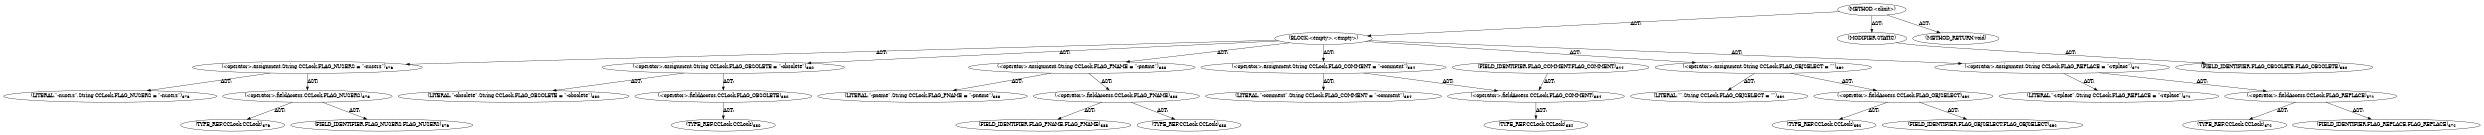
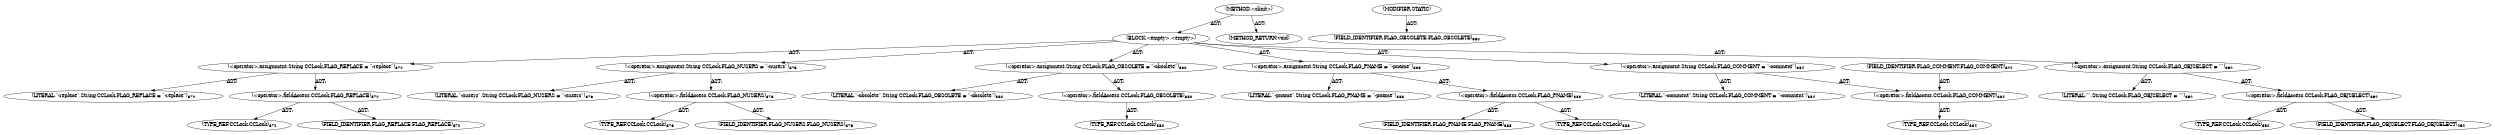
  digraph {
    n1 [label=<(METHOD,&lt;clinit&gt;)>]
    n2 [label=<(BLOCK,&lt;empty&gt;,&lt;empty&gt;)>]
    n3 [label=<(MODIFIER,STATIC)>]
    n4 [label=<(METHOD_RETURN,void)>]
    n5 [label=<(&lt;operator&gt;.assignment,String CCLock.FLAG_REPLACE = &quot;-replace&quot;)<SUB>372</SUB>>]
    n6 [label=<(&lt;operator&gt;.assignment,String CCLock.FLAG_NUSERS = &quot;-nusers&quot;)<SUB>376</SUB>>]
    n7 [label=<(&lt;operator&gt;.assignment,String CCLock.FLAG_OBSOLETE = &quot;-obsolete&quot;)<SUB>380</SUB>>]
    n8 [label=<(&lt;operator&gt;.assignment,String CCLock.FLAG_COMMENT = &quot;-comment&quot;)<SUB>384</SUB>>]
    n9 [label=<(&lt;operator&gt;.assignment,String CCLock.FLAG_PNAME = &quot;-pname&quot;)<SUB>388</SUB>>]
    n10 [label=<(&lt;operator&gt;.assignment,String CCLock.FLAG_OBJSELECT = &quot;&quot;)<SUB>392</SUB>>]
    n11 [label=<(FIELD_IDENTIFIER,FLAG_OBSOLETE,FLAG_OBSOLETE)<SUB>380</SUB>>]
    n12 [label=<(&lt;operator&gt;.fieldAccess,CCLock.FLAG_REPLACE)<SUB>572</SUB>>]
    n13 [label=<(LITERAL,&quot;-replace&quot;,String CCLock.FLAG_REPLACE = &quot;-replace&quot;)<SUB>372</SUB>>]
    n14 [label=<(&lt;operator&gt;.fieldAccess,CCLock.FLAG_NUSERS)<SUB>376</SUB>>]
    n15 [label=<(LITERAL,&quot;-nusers&quot;,String CCLock.FLAG_NUSERS = &quot;-nusers&quot;)<SUB>376</SUB>>]
    n16 [label=<(&lt;operator&gt;.fieldAccess,CCLock.FLAG_OBSOLETE)<SUB>380</SUB>>]
    n17 [label=<(LITERAL,&quot;-obsolete&quot;,String CCLock.FLAG_OBSOLETE = &quot;-obsolete&quot;)<SUB>380</SUB>>]
    n18 [label=<(&lt;operator&gt;.fieldAccess,CCLock.FLAG_COMMENT)<SUB>384</SUB>>]
    n19 [label=<(LITERAL,&quot;-comment&quot;,String CCLock.FLAG_COMMENT = &quot;-comment&quot;)<SUB>384</SUB>>]
    n20 [label=<(&lt;operator&gt;.fieldAccess,CCLock.FLAG_PNAME)<SUB>388</SUB>>]
    n21 [label=<(LITERAL,&quot;-pname&quot;,String CCLock.FLAG_PNAME = &quot;-pname&quot;)<SUB>388</SUB>>]
    n22 [label=<(&lt;operator&gt;.fieldAccess,CCLock.FLAG_OBJSELECT)<SUB>392</SUB>>]
    n23 [label=<(LITERAL,&quot;&quot;,String CCLock.FLAG_OBJSELECT = &quot;&quot;)<SUB>392</SUB>>]
    n24 [label=<(TYPE_REF,CCLock,CCLock)<SUB>372</SUB>>]
    n25 [label=<(FIELD_IDENTIFIER,FLAG_REPLACE,FLAG_REPLACE)<SUB>372</SUB>>]
    n26 [label=<(TYPE_REF,CCLock,CCLock)<SUB>376</SUB>>]
    n27 [label=<(FIELD_IDENTIFIER,FLAG_NUSERS,FLAG_NUSERS)<SUB>376</SUB>>]
    n28 [label=<(TYPE_REF,CCLock,CCLock)<SUB>380</SUB>>]
    n29 [label=<(TYPE_REF,CCLock,CCLock)<SUB>384</SUB>>]
    n30 [label=<(FIELD_IDENTIFIER,FLAG_COMMENT,FLAG_COMMENT)<SUB>324</SUB>>]
    n31 [label=<(TYPE_REF,CCLock,CCLock)<SUB>388</SUB>>]
    n32 [label=<(FIELD_IDENTIFIER,FLAG_PNAME,FLAG_PNAME)<SUB>388</SUB>>]
    n33 [label=<(TYPE_REF,CCLock,CCLock)<SUB>392</SUB>>]
-   n34 [label=<(FIELD_IDENTIFIER,FLAG_OBJSELECT,FLAG_OBJSELECT)<SUB>392</SUB>>]
+   n34 [label=<(FIELD_IDENTIFIER,FLAG_OBJSELECT,FLAG_OBJSELECT)<SUB>292</SUB>>]
    n1 -> n2 [label="AST: "]
-   n1 -> n3 [label="AST: "]
    n1 -> n4 [label="AST: "]
    n2 -> n5 [label="AST: "]
    n2 -> n6 [label="AST: "]
    n2 -> n7 [label="AST: "]
    n2 -> n8 [label="AST: "]
    n2 -> n9 [label="AST: "]
    n2 -> n10 [label="AST: "]
    n3 -> n11 [label="AST: "]
    n5 -> n12 [label="AST: "]
    n5 -> n13 [label="AST: "]
    n6 -> n14 [label="AST: "]
    n6 -> n15 [label="AST: "]
    n7 -> n16 [label="AST: "]
    n7 -> n17 [label="AST: "]
    n8 -> n18 [label="AST: "]
    n8 -> n19 [label="AST: "]
    n9 -> n20 [label="AST: "]
    n9 -> n21 [label="AST: "]
    n10 -> n22 [label="AST: "]
    n10 -> n23 [label="AST: "]
    n12 -> n24 [label="AST: "]
    n12 -> n25 [label="AST: "]
    n14 -> n26 [label="AST: "]
    n14 -> n27 [label="AST: "]
    n16 -> n28 [label="AST: "]
    n18 -> n29 [label="AST: "]
    n20 -> n31 [label="AST: "]
    n20 -> n32 [label="AST: "]
    n22 -> n33 [label="AST: "]
    n22 -> n34 [label="AST: "]
    n30 -> n18 [label="AST: "]
  }
